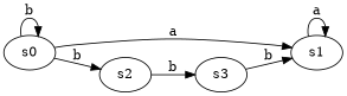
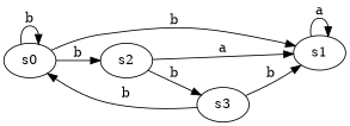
  digraph {
    rankdir=LR
    s0
    s1
    s2
    s3
    s0 -> s0 [label=b]
-   s0 -> s1 [label=a]
+   s0 -> s1 [label=b]
    s0 -> s2 [label=b]
    s1 -> s1 [label=a]
+   s2 -> s1 [label=a]
    s2 -> s3 [label=b]
+   s3 -> s0 [label=b]
    s3 -> s1 [label=b]
  }
